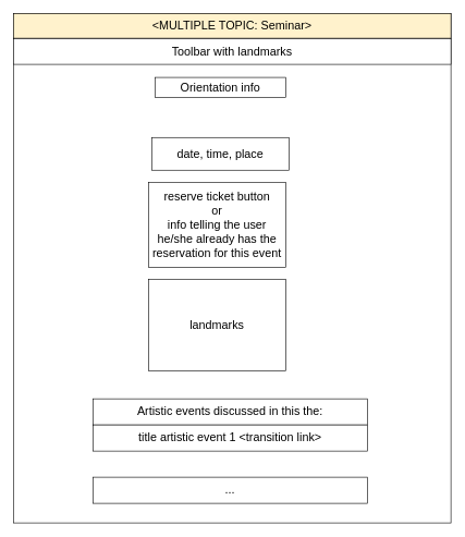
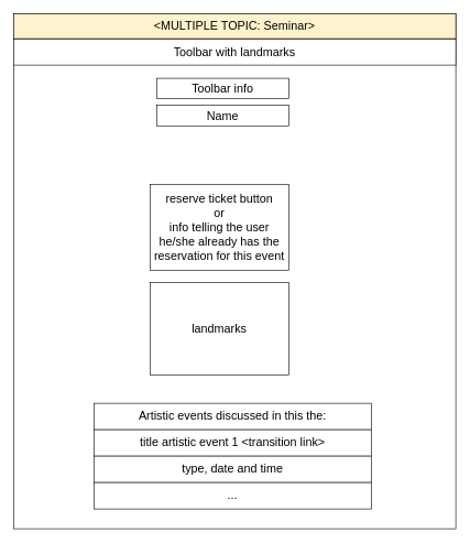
  <mxCell id="0" />
  <mxCell id="1" parent="0" />
  <mxCell id="2" value="" style="rounded=0;whiteSpace=wrap;html=1;" parent="1" vertex="1"><mxGeometry x="20" y="20" width="670" height="780" as="geometry" /></mxCell>
  <mxCell id="3" value="&lt;div style=&quot;text-align: left ; font-size: 18px&quot;&gt;&lt;span&gt;&amp;lt;MULTIPLE TOPIC: Seminar&lt;/span&gt;&lt;span&gt;&amp;gt;&lt;/span&gt;&lt;/div&gt;" style="rounded=0;whiteSpace=wrap;html=1;fontSize=18;fillColor=#fff2cc;" parent="1" vertex="1"><mxGeometry x="20" y="20" width="670" height="38" as="geometry" /></mxCell>
  <mxCell id="4" value="Toolbar with landmarks" style="rounded=0;whiteSpace=wrap;html=1;fontSize=18;" parent="1" vertex="1"><mxGeometry x="20" y="59" width="670" height="39" as="geometry" /></mxCell>
- <mxCell id="5" value="Orientation info" style="rounded=0;whiteSpace=wrap;html=1;fontSize=18;" parent="1" vertex="1"><mxGeometry x="237" y="118" width="200" height="31" as="geometry" /></mxCell>
- <mxCell id="6" value="date, time, place" style="rounded=0;whiteSpace=wrap;html=1;fontSize=18;" parent="1" vertex="1"><mxGeometry x="232" y="210" width="210" height="50" as="geometry" /></mxCell>
+ <mxCell id="5" value="Toolbar info" style="rounded=0;whiteSpace=wrap;html=1;fontSize=18;" parent="1" vertex="1"><mxGeometry x="237" y="118" width="200" height="31" as="geometry" /></mxCell>
  <mxCell id="7" value="Artistic events discussed in this the:" style="rounded=0;whiteSpace=wrap;html=1;fontSize=18;" parent="1" vertex="1"><mxGeometry x="142" y="610" width="420" height="40" as="geometry" /></mxCell>
  <mxCell id="8" value="title artistic event 1 &amp;lt;transition link&amp;gt;" style="rounded=0;whiteSpace=wrap;html=1;fontSize=18;" parent="1" vertex="1"><mxGeometry x="142" y="650" width="420" height="40" as="geometry" /></mxCell>
+ <mxCell id="9" value="type, date and time" style="rounded=0;whiteSpace=wrap;html=1;fontSize=18;" parent="1" vertex="1"><mxGeometry x="142" y="690" width="420" height="40" as="geometry" /></mxCell>
  <mxCell id="10" value="..." style="rounded=0;whiteSpace=wrap;html=1;fontSize=18;" parent="1" vertex="1"><mxGeometry x="142" y="730" width="420" height="40" as="geometry" /></mxCell>
+ <mxCell id="11" value="Name" style="rounded=0;whiteSpace=wrap;html=1;fontSize=18;" parent="1" vertex="1"><mxGeometry x="237" y="159" width="200" height="31" as="geometry" /></mxCell>
  <mxCell id="12" value="landmarks" style="rounded=0;whiteSpace=wrap;html=1;fontSize=18;" parent="1" vertex="1"><mxGeometry x="227" y="427.5" width="210" height="140" as="geometry" /></mxCell>
  <mxCell id="13" value="reserve ticket button&lt;br&gt;or&lt;br&gt;info telling the user he/she already has the reservation for this event" style="rounded=0;whiteSpace=wrap;html=1;fontSize=18;" vertex="1" parent="1"><mxGeometry x="227" y="279" width="210" height="130" as="geometry" /></mxCell>
